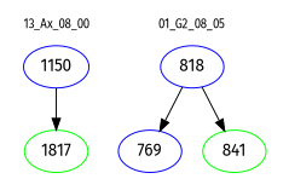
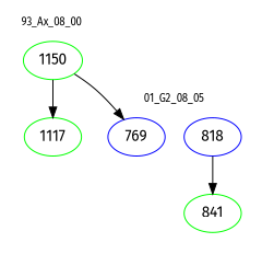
  digraph {
    fontname="Fira Sans"
    node [color=blue fontname="Fira Sans"]
    edge [color=black fontname="Fira Sans"]
-   n1 [label=1150]
-   n2 [color=green label=1817]
+   n1 [color=green label=1150]
+   n2 [color=green label=1117]
    n3 [label=818]
    n4 [label=769]
    n5 [color=green label=841]
    subgraph cluster_1 {
      color=white
      fontsize=10
-     label="13_Ax_08_00"
+     label="93_Ax_08_00"
      n1
      n2
    }
    subgraph cluster_2 {
      color=white
      fontsize=10
      label="01_G2_08_05"
      n3
      n4
      n5
    }
    n1 -> n2
-   n3 -> n4
+   n1 -> n4
    n3 -> n5
  }
